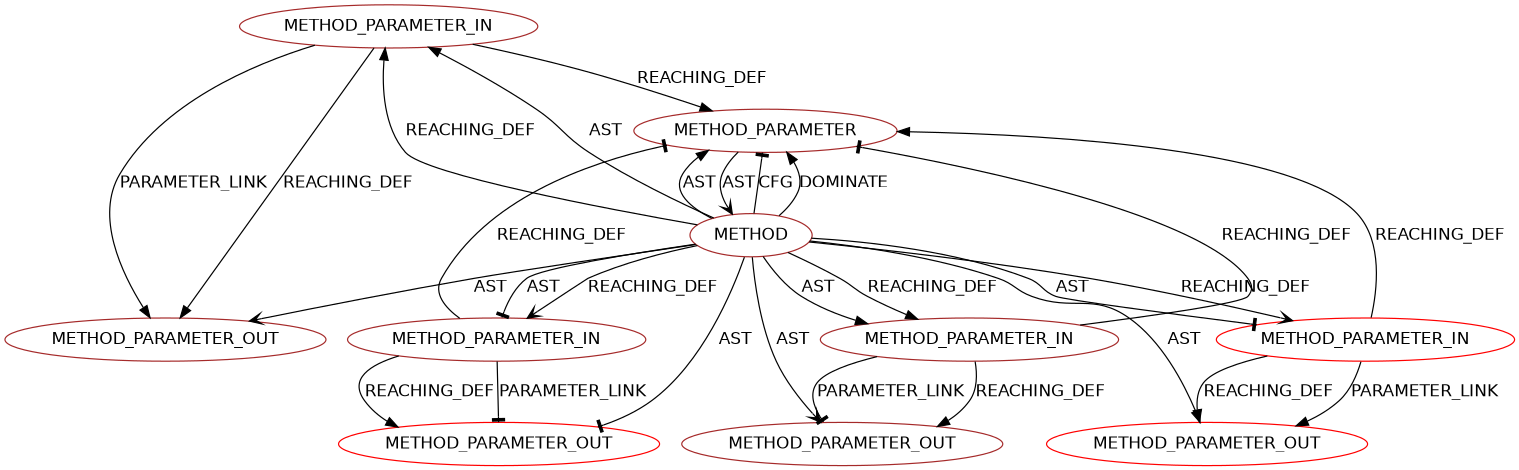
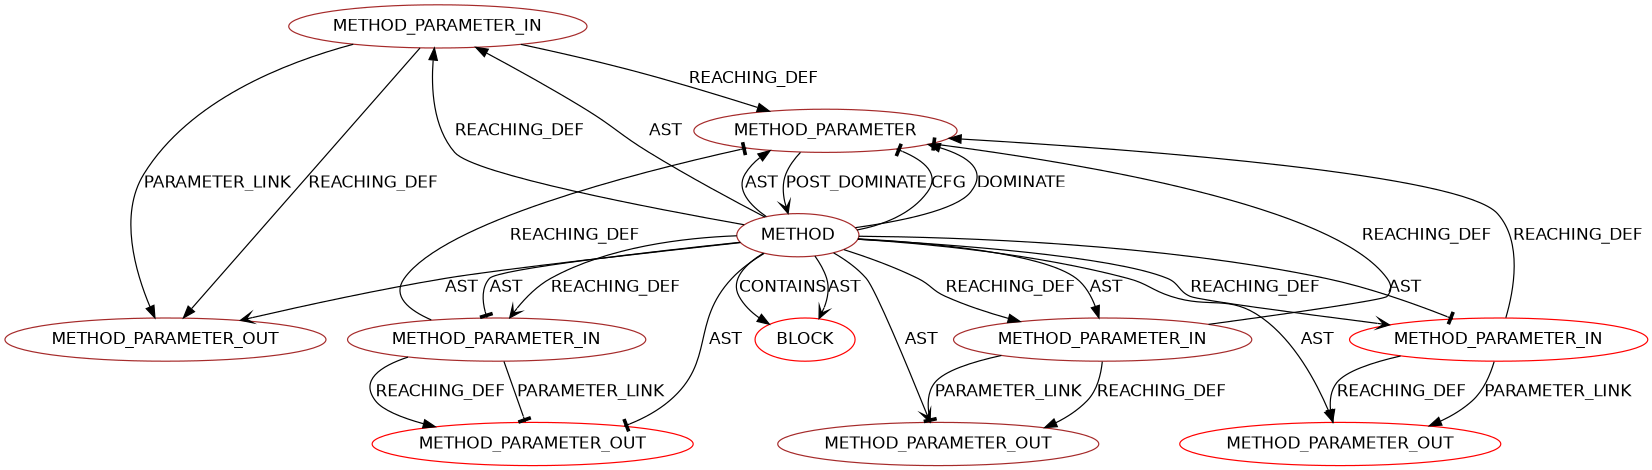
  digraph {
    fontname="DejaVu Sans"
    node [CODE=p3 EVALUATION_STRATEGY=BY_VALUE IS_VARIADIC=false ORDER=2 TYPE_FULL_NAME=ANY color=brown fontname="DejaVu Sans"]
    edge [arrowhead=normal fontname="DejaVu Sans"]
    n1 [INDEX=3 NAME=p3 ORDER=3 label=METHOD_PARAMETER_IN]
    n2 [INDEX=3 NAME=p3 ORDER=3 label=METHOD_PARAMETER_OUT]
    n3 [CODE=RET label=METHOD_PARAMETER IS_VARIADIC=""]
    n4 [AST_PARENT_FULL_NAME="<global>" AST_PARENT_TYPE=NAMESPACE_BLOCK CODE="<empty>" FILENAME="<empty>" FULL_NAME=aead_request_set_callback IS_EXTERNAL=true NAME=aead_request_set_callback ORDER=0 label=METHOD EVALUATION_STRATEGY="" IS_VARIADIC="" TYPE_FULL_NAME=""]
    n5 [CODE=p4 INDEX=4 NAME=p4 ORDER=4 color=red label=METHOD_PARAMETER_OUT]
    n6 [CODE=p2 INDEX=2 NAME=p2 color=red label=METHOD_PARAMETER_OUT]
    n7 [CODE=p2 INDEX=2 NAME=p2 color=red label=METHOD_PARAMETER_IN]
    n8 [CODE=p4 INDEX=4 NAME=p4 ORDER=4 label=METHOD_PARAMETER_IN]
    n9 [CODE=p1 INDEX=1 NAME=p1 ORDER=1 label=METHOD_PARAMETER_OUT]
+   n10 [ARGUMENT_INDEX=1 CODE="<empty>" ORDER=1 color=red label=BLOCK EVALUATION_STRATEGY="" IS_VARIADIC=""]
    n11 [CODE=p1 INDEX=1 NAME=p1 ORDER=1 label=METHOD_PARAMETER_IN]
    n1 -> n2 [VARIABLE=p3 label=REACHING_DEF]
    n1 -> n2 [label=PARAMETER_LINK]
    n1 -> n3 [VARIABLE=p3 label=REACHING_DEF]
-   n3 -> n4 [arrowhead=vee label=AST]
+   n3 -> n4 [arrowhead=vee label=POST_DOMINATE]
    n4 -> n1 [label=REACHING_DEF]
    n4 -> n1 [label=AST]
    n4 -> n2 [arrowhead=vee label=AST]
    n4 -> n3 [arrowhead=tee label=CFG]
    n4 -> n3 [label=DOMINATE]
    n4 -> n3 [label=AST]
    n4 -> n5 [arrowhead=tee label=AST]
    n4 -> n6 [label=AST]
    n4 -> n7 [arrowhead=tee label=AST]
    n4 -> n7 [arrowhead=vee label=REACHING_DEF]
    n4 -> n8 [arrowhead=tee label=AST]
    n4 -> n8 [arrowhead=vee label=REACHING_DEF]
    n4 -> n9 [arrowhead=vee label=AST]
+   n4 -> n10 [label=CONTAINS]
+   n4 -> n10 [arrowhead=vee label=AST]
    n4 -> n11 [label=REACHING_DEF]
    n4 -> n11 [label=AST]
    n7 -> n3 [VARIABLE=p2 label=REACHING_DEF]
    n7 -> n6 [label=PARAMETER_LINK]
    n7 -> n6 [VARIABLE=p2 label=REACHING_DEF]
    n8 -> n3 [VARIABLE=p4 arrowhead=tee label=REACHING_DEF]
    n8 -> n5 [VARIABLE=p4 label=REACHING_DEF]
    n8 -> n5 [arrowhead=tee label=PARAMETER_LINK]
    n11 -> n3 [VARIABLE=p1 arrowhead=tee label=REACHING_DEF]
    n11 -> n9 [VARIABLE=p1 label=REACHING_DEF]
    n11 -> n9 [arrowhead=tee label=PARAMETER_LINK]
  }
